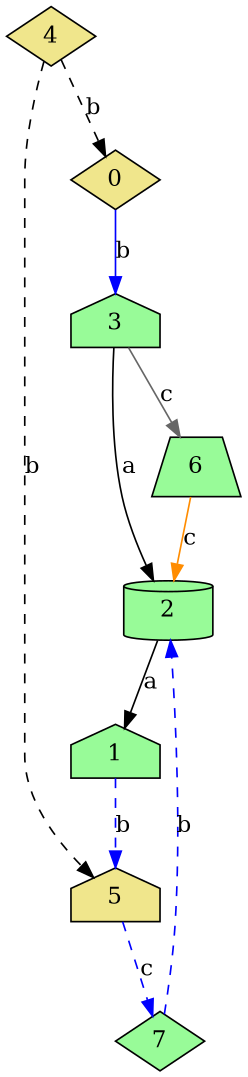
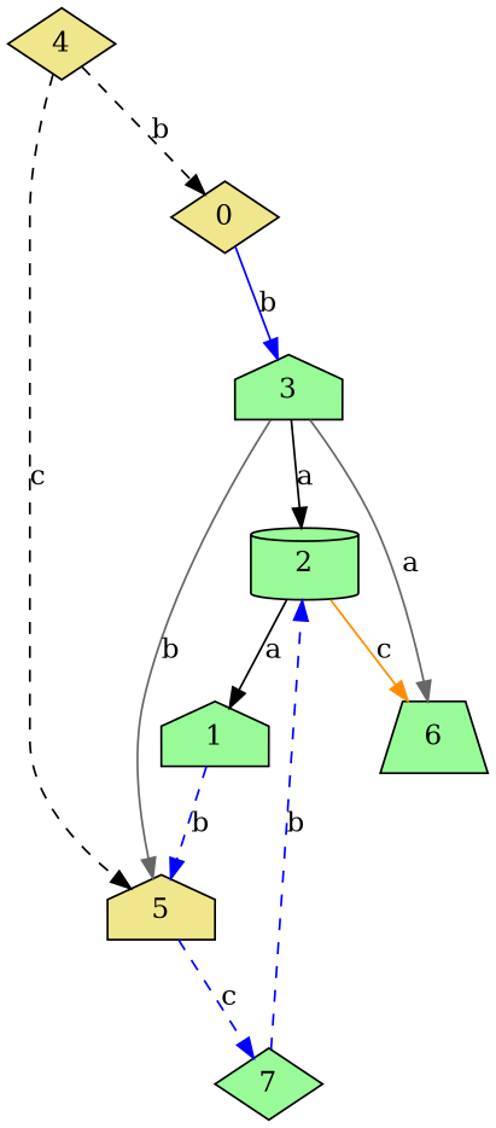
  strict digraph {
    node [fillcolor=palegreen shape=house style=filled]
    edge [color=black style=solid]
    2 [shape=cylinder]
    1
    6 [shape=trapezium]
    5 [fillcolor=khaki]
    7 [shape=diamond]
    3
    0 [fillcolor=khaki shape=diamond]
    4 [fillcolor=khaki shape=diamond]
    2 -> 1 [label=a]
-   6 -> 2 [color=darkorange label=c]
+   2 -> 6 [color=darkorange label=c]
    1 -> 5 [color=blue label=b style=dashed]
    5 -> 7 [color=blue label=c style=dashed]
    7 -> 2 [color=blue label=b style=dashed]
    3 -> 2 [label=a]
-   3 -> 6 [color=gray40 label=c]
+   3 -> 6 [color=gray40 label=a]
+   3 -> 5 [color=gray40 label=b]
    0 -> 3 [color=blue label=b]
-   4 -> 5 [label=b style=dashed]
+   4 -> 5 [label=c style=dashed]
    4 -> 0 [label=b style=dashed]
  }
